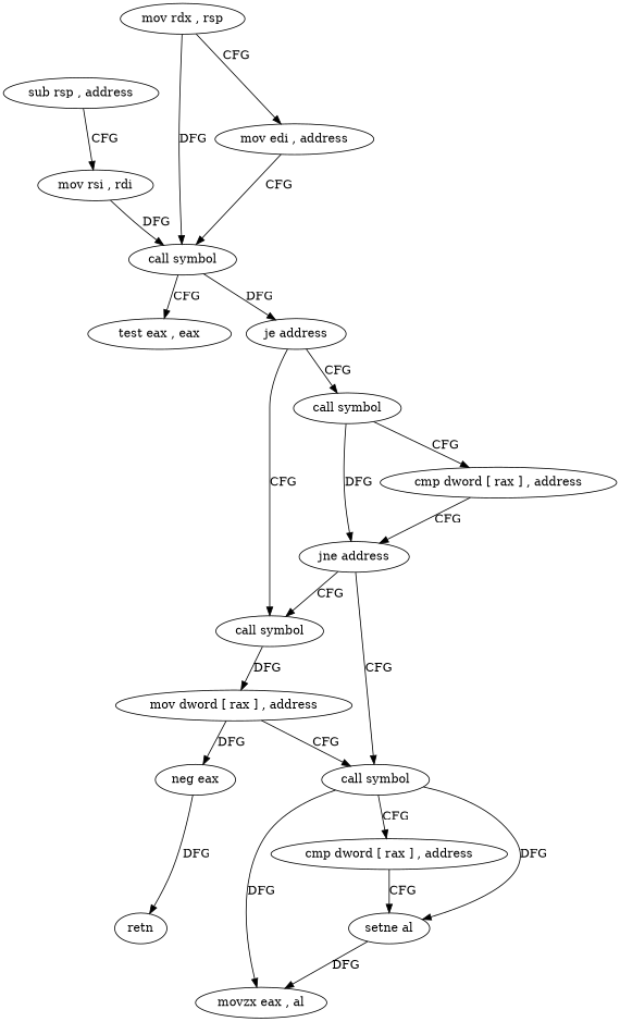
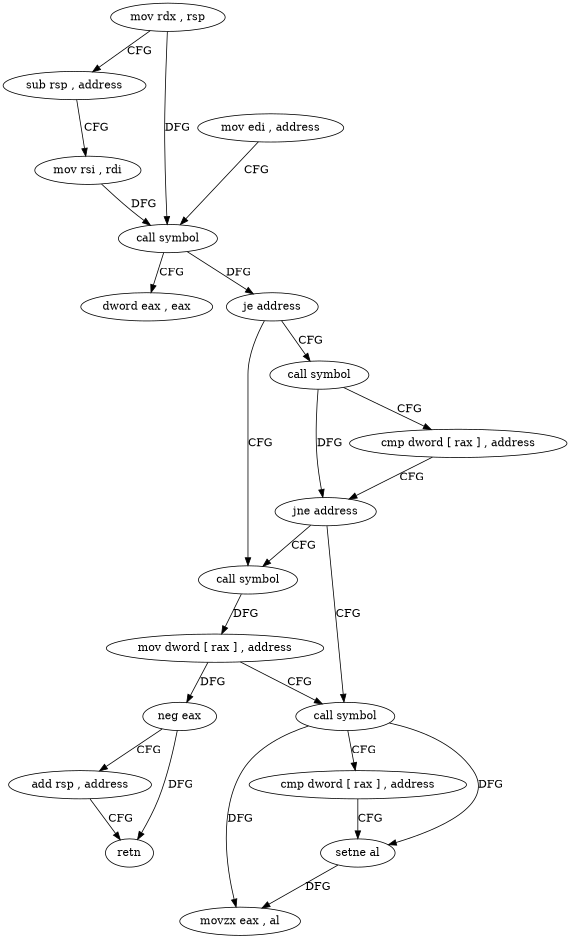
  digraph {
    n1 [label="sub rsp , address"]
    n2 [label="mov rsi , rdi"]
    n3 [label="call symbol"]
    n4 [label="mov rdx , rsp"]
    n5 [label="mov edi , address"]
-   n6 [label="test eax , eax"]
+   n6 [label="dword eax , eax"]
    n7 [label="je address"]
    n8 [label="call symbol"]
    n9 [label="call symbol"]
    n10 [label="mov dword [ rax ] , address"]
    n11 [label="cmp dword [ rax ] , address"]
    n12 [label="jne address"]
    n13 [label="call symbol"]
    n14 [label="neg eax"]
    n15 [label="cmp dword [ rax ] , address"]
    n16 [label="setne al"]
    n17 [label="movzx eax , al"]
+   n18 [label="add rsp , address"]
    n19 [label=retn]
    n1 -> n2 [label=CFG]
    n2 -> n3 [label=DFG]
    n3 -> n6 [label=CFG]
    n3 -> n7 [label=DFG]
    n4 -> n3 [label=DFG]
-   n4 -> n5 [label=CFG]
+   n4 -> n1 [label=CFG]
    n5 -> n3 [label=CFG]
    n7 -> n8 [label=CFG]
    n7 -> n9 [label=CFG]
    n8 -> n10 [label=DFG]
    n9 -> n11 [label=CFG]
    n9 -> n12 [label=DFG]
    n10 -> n13 [label=CFG]
    n10 -> n14 [label=DFG]
    n11 -> n12 [label=CFG]
    n12 -> n8 [label=CFG]
    n12 -> n13 [label=CFG]
    n13 -> n15 [label=CFG]
    n13 -> n16 [label=DFG]
    n13 -> n17 [label=DFG]
+   n14 -> n18 [label=CFG]
    n14 -> n19 [label=DFG]
    n15 -> n16 [label=CFG]
    n16 -> n17 [label=DFG]
+   n18 -> n19 [label=CFG]
  }
